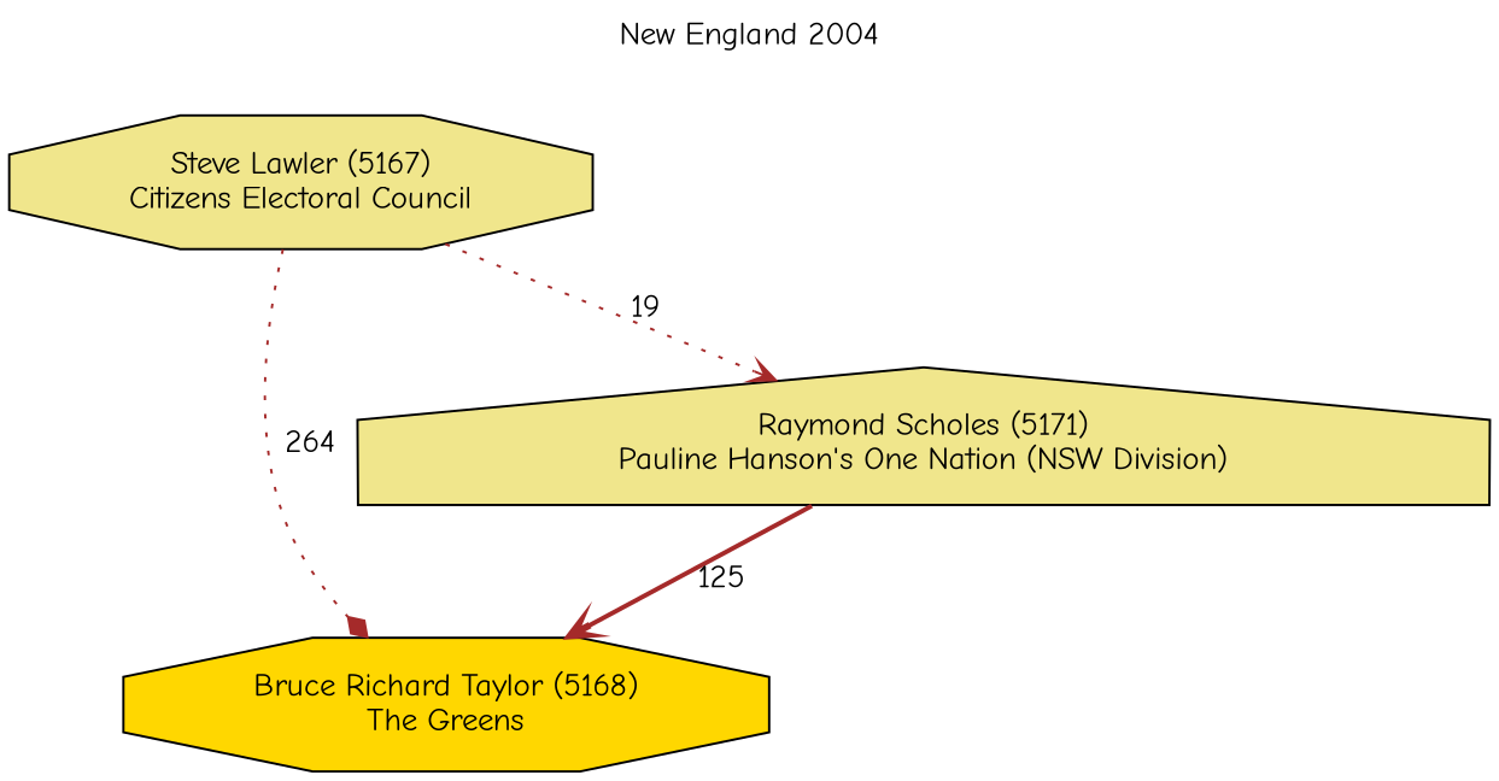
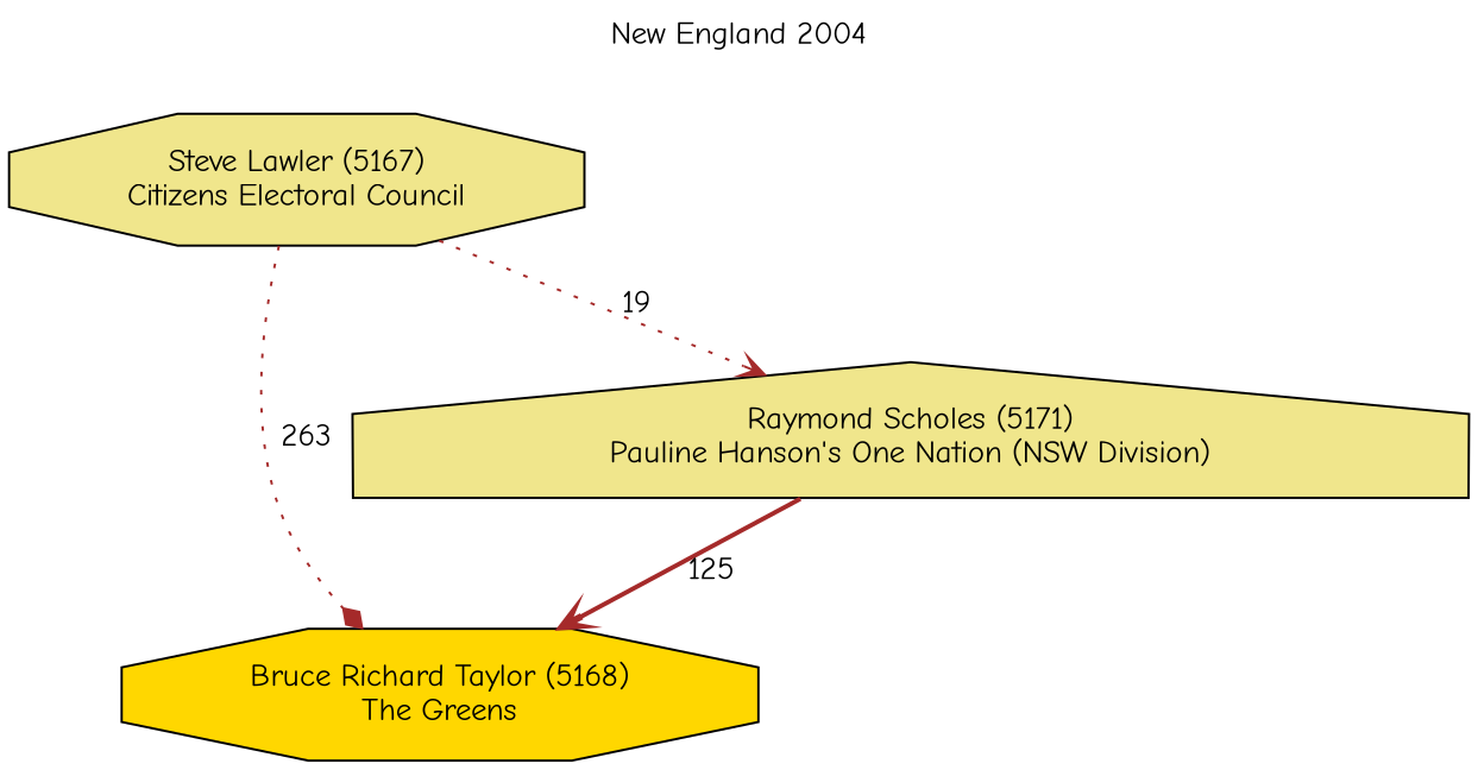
  digraph {
    label="New England 2004"
    labelloc=t
    mclimit=10
    fontname="Comic Neue"
    node [shape=octagon style=filled fillcolor=khaki fontname="Comic Neue"]
    edge [color=brown style=dotted arrowhead=vee fontname="Comic Neue"]
    n1 [label="Bruce Richard Taylor (5168)\nThe Greens" fillcolor=gold]
    n2 [label="Raymond Scholes (5171)\nPauline Hanson's One Nation (NSW Division)" shape=house]
    n3 [label="Steve Lawler (5167)\nCitizens Electoral Council"]
    n2 -> n1 [label=125 style=bold]
-   n3 -> n1 [label=264 arrowhead=diamond]
+   n3 -> n1 [label=263 arrowhead=diamond]
    n3 -> n2 [label=19]
  }
